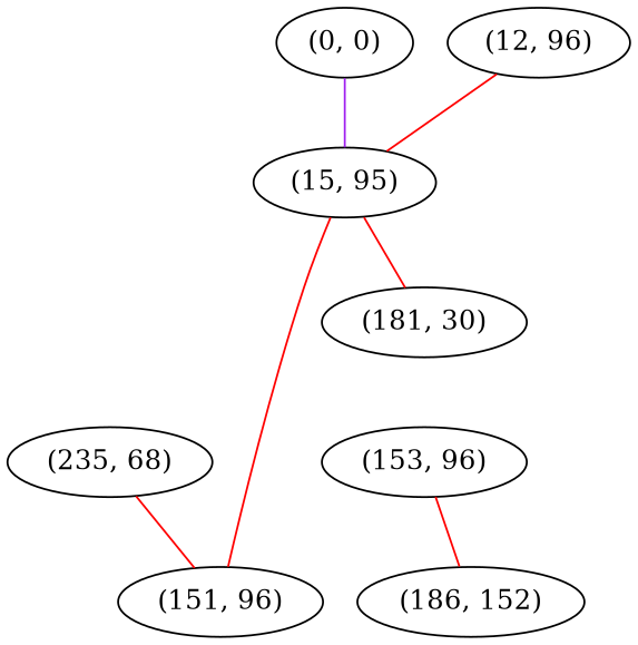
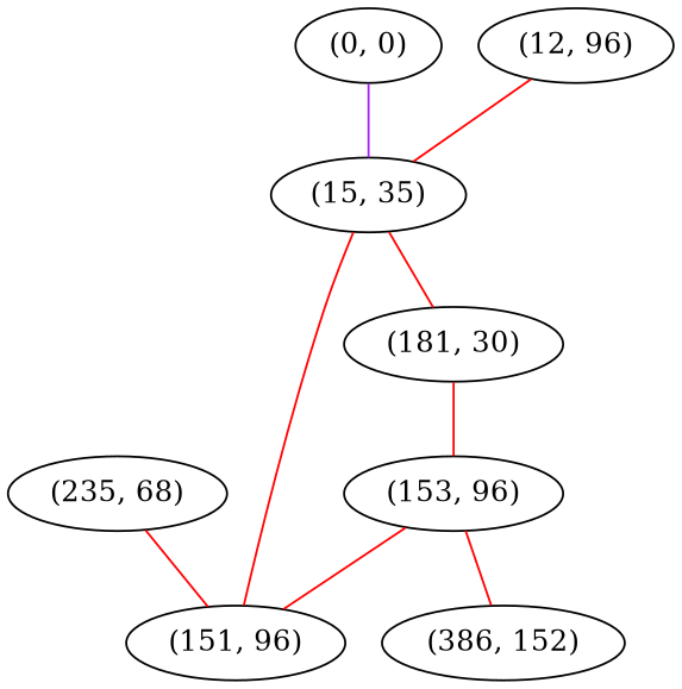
  graph {
    edge [color=red weight=1]
    n1 [label="(235, 68)"]
    "(151, 96)"
    "(0, 0)"
-   "(15, 95)"
+   "(15, 95)" [label="(15, 35)"]
    "(181, 30)"
    "(12, 96)"
    "(153, 96)"
-   "(186, 152)"
+   "(186, 152)" [label="(386, 152)"]
    n1 -- "(151, 96)"
    "(0, 0)" -- "(15, 95)" [color=purple weight=4]
    "(15, 95)" -- "(151, 96)"
    "(15, 95)" -- "(181, 30)"
+   "(181, 30)" -- "(153, 96)"
    "(12, 96)" -- "(15, 95)"
+   "(153, 96)" -- "(151, 96)"
    "(153, 96)" -- "(186, 152)"
  }
